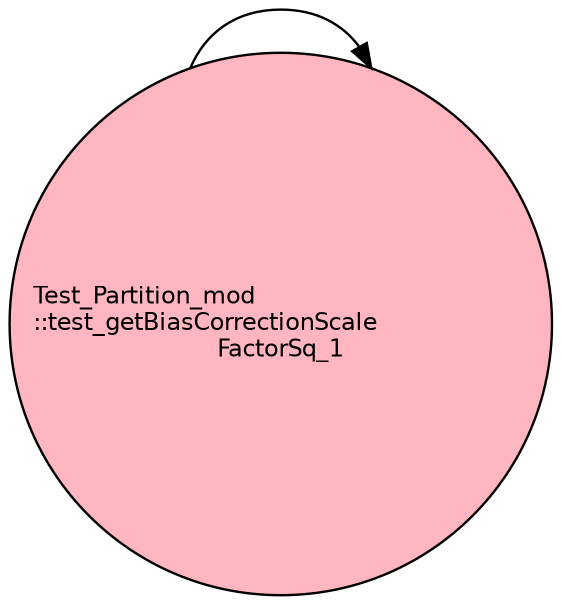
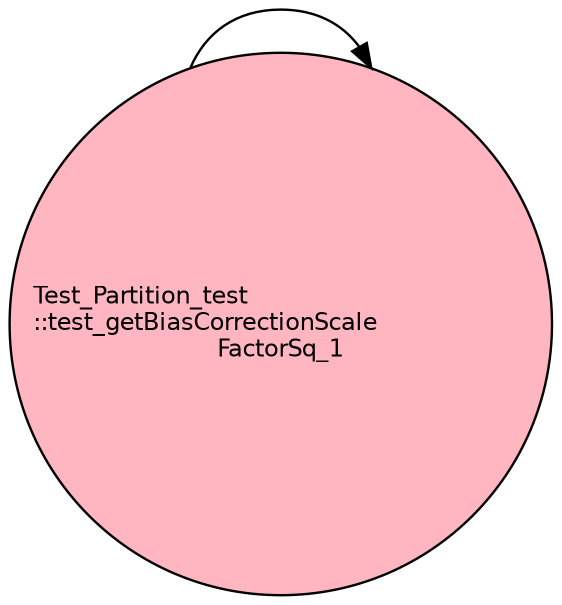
  digraph {
    rankdir=LR
    fontname="DejaVu Sans"
-   n1 [color=black fillcolor=lightpink fontcolor=black fontname="DejaVu Sans" fontsize=10 height=0.2 label="Test_Partition_mod\l::test_getBiasCorrectionScale\lFactorSq_1" shape=circle style=filled width=0.4]
+   n1 [color=black fillcolor=lightpink fontcolor=black fontname="DejaVu Sans" fontsize=10 height=0.2 label="Test_Partition_test\l::test_getBiasCorrectionScale\lFactorSq_1" shape=circle style=filled width=0.4]
    n1 -> n1 [color=black fontname="DejaVu Sans" fontsize=10 labelfontname=Helvetica labelfontsize=10 style=solid]
  }
